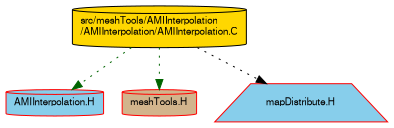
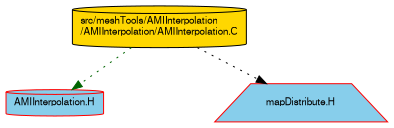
  digraph {
    node [color=red fillcolor=skyblue fontname=FreeSans fontsize=10 shape=cylinder style=filled]
    edge [color=darkgreen fontname=FreeSans fontsize=10 labelfontname=FreeSans labelfontsize=10 style=dotted]
    n1 [color=black fillcolor=gold fontcolor=black height=0.2 label="src/meshTools/AMIInterpolation\l/AMIInterpolation/AMIInterpolation.C" width=0.4]
    n2 [height=0.2 label="AMIInterpolation.H" width=0.4]
-   n3 [fillcolor=tan height=0.2 label="meshTools.H" width=0.4]
    n4 [height=0.2 label="mapDistribute.H" shape=trapezium width=0.4]
    n1 -> n2
-   n1 -> n3
    n1 -> n4 [color=black]
  }
